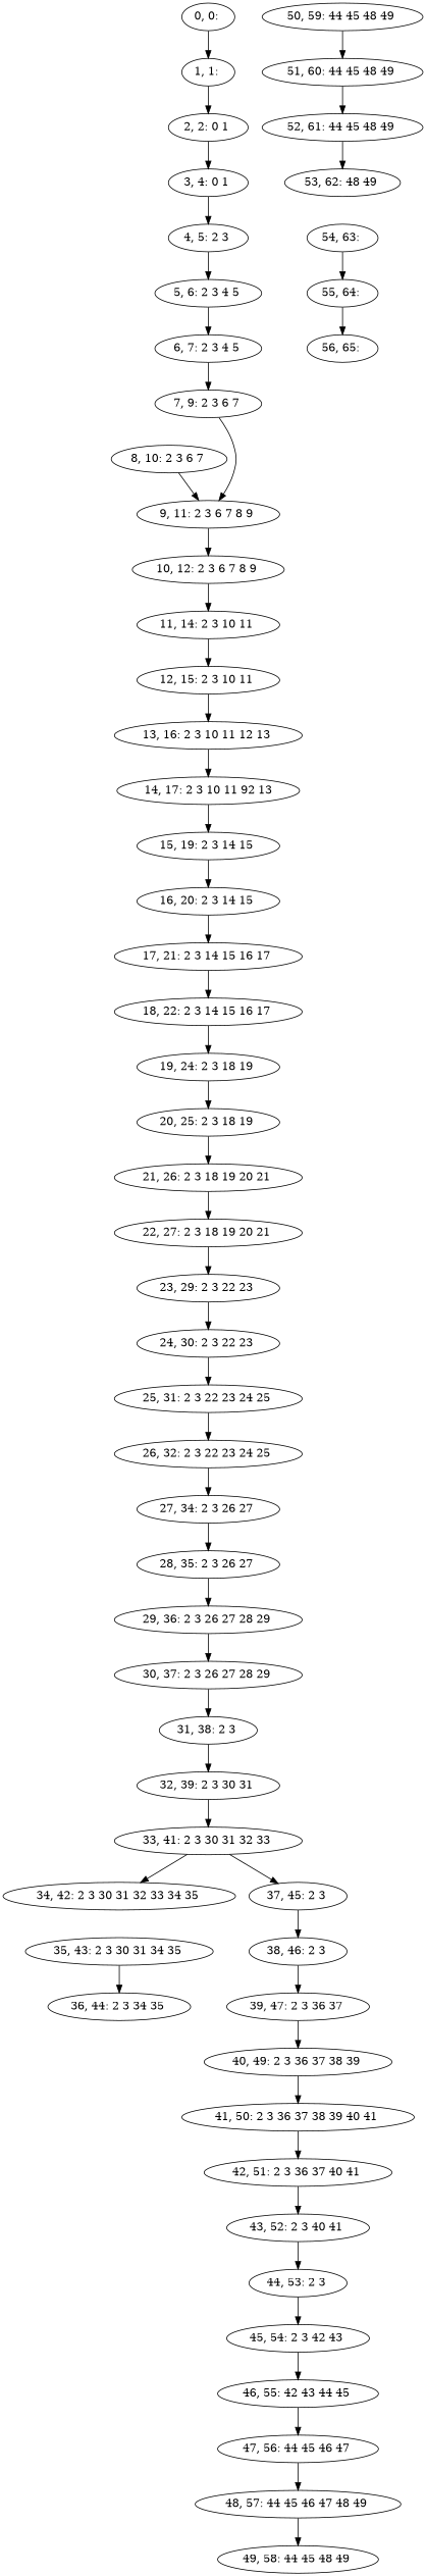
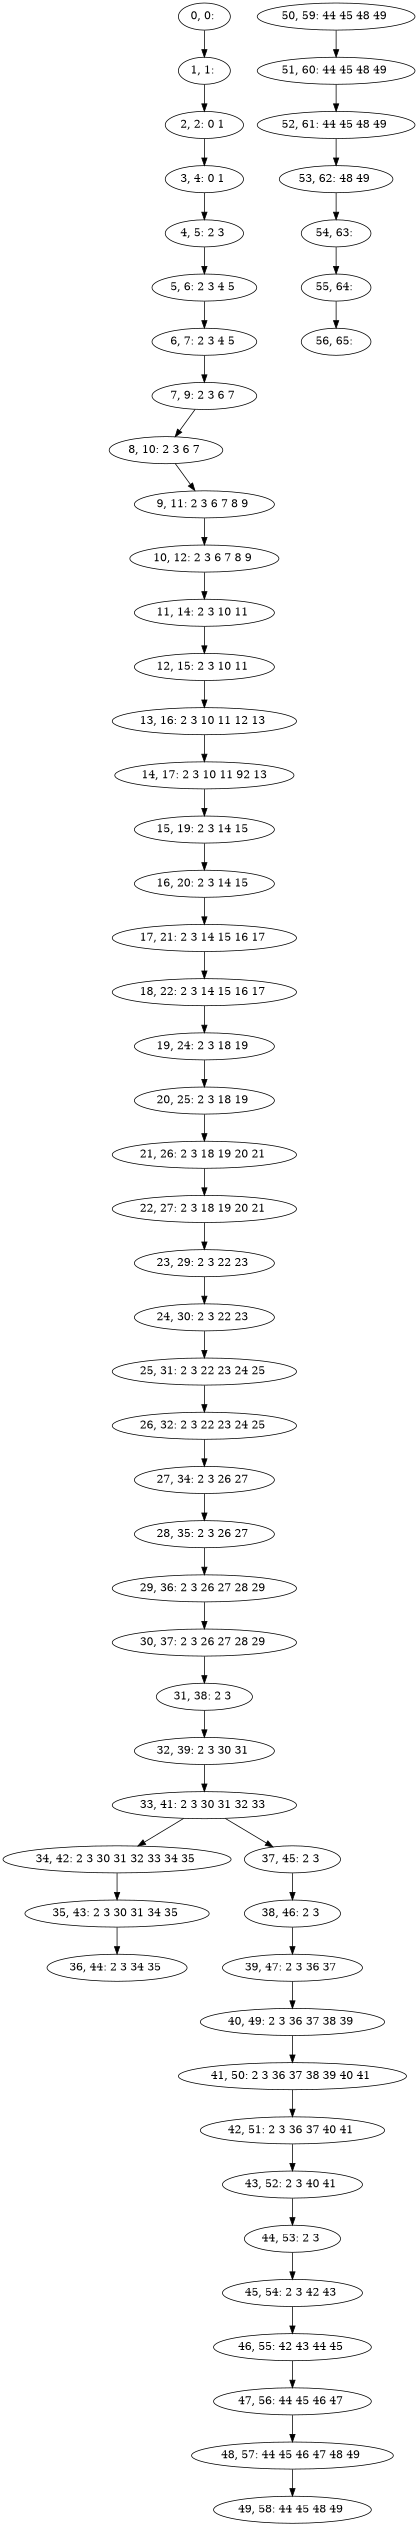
  digraph {
    n1 [label="0, 0: "]
    n2 [label="1, 1: "]
    n3 [label="2, 2: 0 1 "]
    n4 [label="3, 4: 0 1 "]
    n5 [label="4, 5: 2 3 "]
    n6 [label="5, 6: 2 3 4 5 "]
    n7 [label="6, 7: 2 3 4 5 "]
    n8 [label="7, 9: 2 3 6 7 "]
    n9 [label="8, 10: 2 3 6 7 "]
    n10 [label="9, 11: 2 3 6 7 8 9 "]
    n11 [label="10, 12: 2 3 6 7 8 9 "]
    n12 [label="11, 14: 2 3 10 11 "]
    n13 [label="12, 15: 2 3 10 11 "]
    n14 [label="13, 16: 2 3 10 11 12 13 "]
    n15 [label="14, 17: 2 3 10 11 92 13"]
    n16 [label="15, 19: 2 3 14 15 "]
    n17 [label="16, 20: 2 3 14 15 "]
    n18 [label="17, 21: 2 3 14 15 16 17 "]
    n19 [label="18, 22: 2 3 14 15 16 17 "]
    n20 [label="19, 24: 2 3 18 19 "]
    n21 [label="20, 25: 2 3 18 19 "]
    n22 [label="21, 26: 2 3 18 19 20 21 "]
    n23 [label="22, 27: 2 3 18 19 20 21 "]
    n24 [label="23, 29: 2 3 22 23 "]
    n25 [label="24, 30: 2 3 22 23 "]
    n26 [label="25, 31: 2 3 22 23 24 25 "]
    n27 [label="26, 32: 2 3 22 23 24 25 "]
    n28 [label="27, 34: 2 3 26 27 "]
    n29 [label="28, 35: 2 3 26 27 "]
    n30 [label="29, 36: 2 3 26 27 28 29 "]
    n31 [label="30, 37: 2 3 26 27 28 29 "]
    n32 [label="31, 38: 2 3 "]
    n33 [label="32, 39: 2 3 30 31 "]
    n34 [label="33, 41: 2 3 30 31 32 33 "]
    n35 [label="34, 42: 2 3 30 31 32 33 34 35 "]
    n36 [label="37, 45: 2 3 "]
    n37 [label="35, 43: 2 3 30 31 34 35 "]
    n38 [label="36, 44: 2 3 34 35 "]
    n39 [label="38, 46: 2 3 "]
    n40 [label="39, 47: 2 3 36 37 "]
    n41 [label="40, 49: 2 3 36 37 38 39 "]
    n42 [label="41, 50: 2 3 36 37 38 39 40 41 "]
    n43 [label="42, 51: 2 3 36 37 40 41 "]
    n44 [label="43, 52: 2 3 40 41 "]
    n45 [label="44, 53: 2 3 "]
    n46 [label="45, 54: 2 3 42 43 "]
    n47 [label="46, 55: 42 43 44 45 "]
    n48 [label="47, 56: 44 45 46 47 "]
    n49 [label="48, 57: 44 45 46 47 48 49 "]
    n50 [label="49, 58: 44 45 48 49 "]
    n51 [label="50, 59: 44 45 48 49 "]
    n52 [label="51, 60: 44 45 48 49 "]
    n53 [label="52, 61: 44 45 48 49 "]
    n54 [label="53, 62: 48 49 "]
    n55 [label="54, 63: "]
    n56 [label="55, 64: "]
    n57 [label="56, 65: "]
    n1 -> n2
    n2 -> n3
    n3 -> n4
    n4 -> n5
    n5 -> n6
    n6 -> n7
    n7 -> n8
-   n8 -> n10
+   n8 -> n9
    n9 -> n10
    n10 -> n11
    n11 -> n12
    n12 -> n13
    n13 -> n14
    n14 -> n15
    n15 -> n16
    n16 -> n17
    n17 -> n18
    n18 -> n19
    n19 -> n20
    n20 -> n21
    n21 -> n22
    n22 -> n23
    n23 -> n24
    n24 -> n25
    n25 -> n26
    n26 -> n27
    n27 -> n28
    n28 -> n29
    n29 -> n30
    n30 -> n31
    n31 -> n32
    n32 -> n33
    n33 -> n34
    n34 -> n35
    n34 -> n36
+   n35 -> n37
    n36 -> n39
    n37 -> n38
    n39 -> n40
    n40 -> n41
    n41 -> n42
    n42 -> n43
    n43 -> n44
    n44 -> n45
    n45 -> n46
    n46 -> n47
    n47 -> n48
    n48 -> n49
    n49 -> n50
    n51 -> n52
    n52 -> n53
    n53 -> n54
+   n54 -> n55
    n55 -> n56
    n56 -> n57
  }
